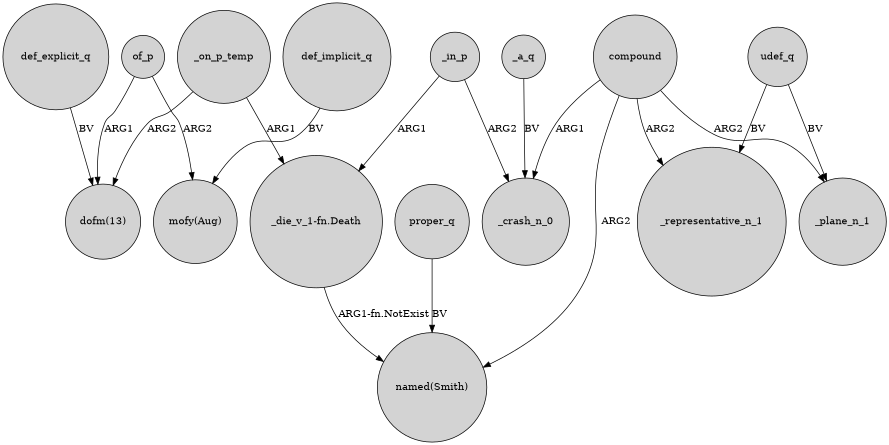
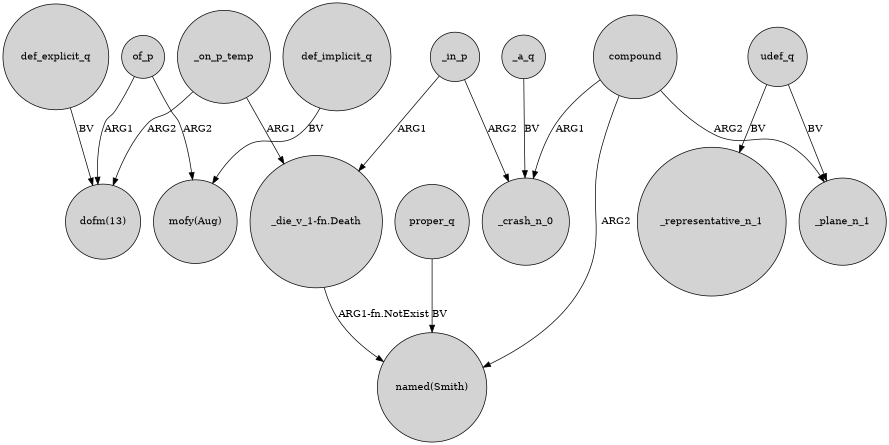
  digraph {
    node [shape=circle style=filled]
    of_p
    "dofm(13)"
    "mofy(Aug)"
    n4 [label=_crash_n_0]
    _in_p
    "_die_v_1-fn.Death"
    "named(Smith)"
    compound
    _plane_n_1
    _representative_n_1
    _on_p_temp
    _a_q
    udef_q
    proper_q
    def_implicit_q
    def_explicit_q
    of_p -> "dofm(13)" [label=ARG1]
    of_p -> "mofy(Aug)" [label=ARG2]
    _in_p -> n4 [label=ARG2]
    _in_p -> "_die_v_1-fn.Death" [label=ARG1]
    "_die_v_1-fn.Death" -> "named(Smith)" [label="ARG1-fn.NotExist"]
    compound -> n4 [label=ARG1]
    compound -> "named(Smith)" [label=ARG2]
    compound -> _plane_n_1 [label=ARG2]
-   compound -> _representative_n_1 [label=ARG2]
    _on_p_temp -> "dofm(13)" [label=ARG2]
    _on_p_temp -> "_die_v_1-fn.Death" [label=ARG1]
    _a_q -> n4 [label=BV]
    udef_q -> _plane_n_1 [label=BV]
    udef_q -> _representative_n_1 [label=BV]
    proper_q -> "named(Smith)" [label=BV]
    def_implicit_q -> "mofy(Aug)" [label=BV]
    def_explicit_q -> "dofm(13)" [label=BV]
  }
